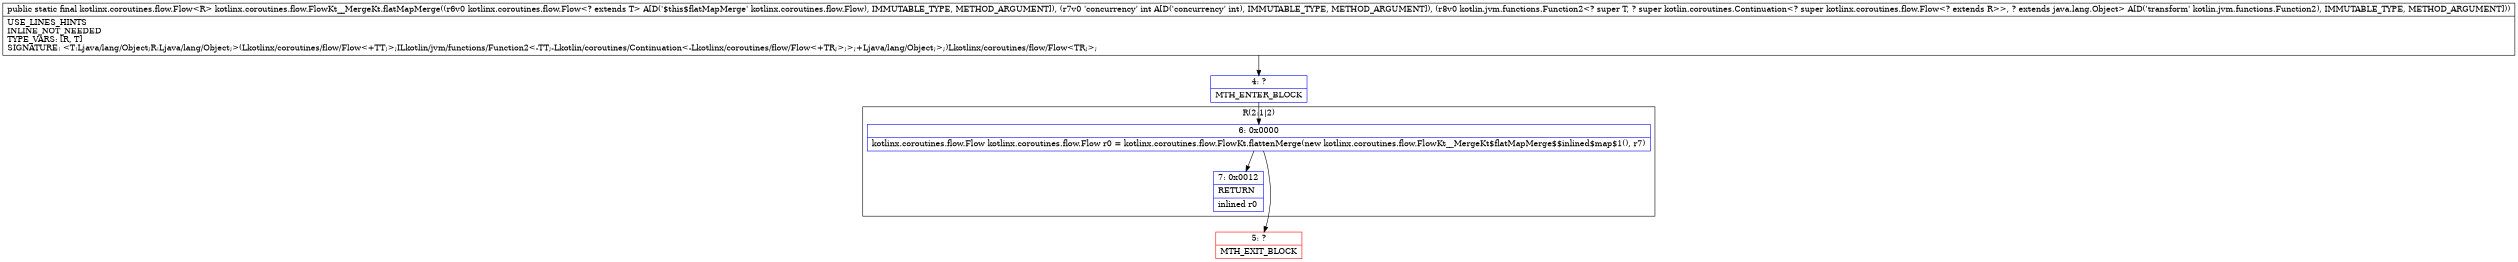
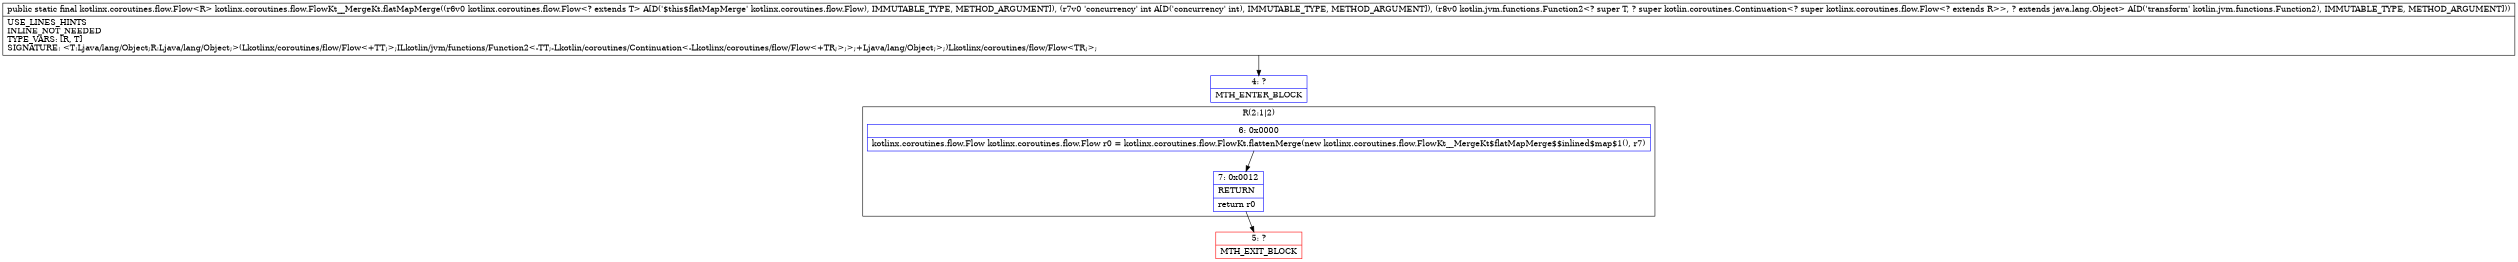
  digraph {
    node [color=blue shape=record]
    n1 [label="{6\:\ 0x0000|kotlinx.coroutines.flow.Flow kotlinx.coroutines.flow.Flow r0 = kotlinx.coroutines.flow.FlowKt.flattenMerge(new kotlinx.coroutines.flow.FlowKt__MergeKt$flatMapMerge$$inlined$map$1(), r7)\l}"]
-   n2 [label="{7\:\ 0x0012|RETURN\l|inlined r0\l}"]
+   n2 [label="{7\:\ 0x0012|RETURN\l|return r0\l}"]
    n3 [color=red label="{5\:\ ?|MTH_EXIT_BLOCK\l}"]
    n4 [label="{4\:\ ?|MTH_ENTER_BLOCK\l}"]
    n5 [label="{public static final kotlinx.coroutines.flow.Flow\<R\> kotlinx.coroutines.flow.FlowKt__MergeKt.flatMapMerge((r6v0 kotlinx.coroutines.flow.Flow\<? extends T\> A[D('$this$flatMapMerge' kotlinx.coroutines.flow.Flow), IMMUTABLE_TYPE, METHOD_ARGUMENT]), (r7v0 'concurrency' int A[D('concurrency' int), IMMUTABLE_TYPE, METHOD_ARGUMENT]), (r8v0 kotlin.jvm.functions.Function2\<? super T, ? super kotlin.coroutines.Continuation\<? super kotlinx.coroutines.flow.Flow\<? extends R\>\>, ? extends java.lang.Object\> A[D('transform' kotlin.jvm.functions.Function2), IMMUTABLE_TYPE, METHOD_ARGUMENT]))  | USE_LINES_HINTS\lINLINE_NOT_NEEDED\lTYPE_VARS: [R, T]\lSIGNATURE: \<T:Ljava\/lang\/Object;R:Ljava\/lang\/Object;\>(Lkotlinx\/coroutines\/flow\/Flow\<+TT;\>;ILkotlin\/jvm\/functions\/Function2\<\-TT;\-Lkotlin\/coroutines\/Continuation\<\-Lkotlinx\/coroutines\/flow\/Flow\<+TR;\>;\>;+Ljava\/lang\/Object;\>;)Lkotlinx\/coroutines\/flow\/Flow\<TR;\>;\l}" color=""]
    subgraph cluster_1 {
      label="R(2:1|2)"
      n1
      n2
    }
    n1 -> n2
-   n1 -> n3
-   n4 -> n1
+   n2 -> n3
    n5 -> n4
  }
